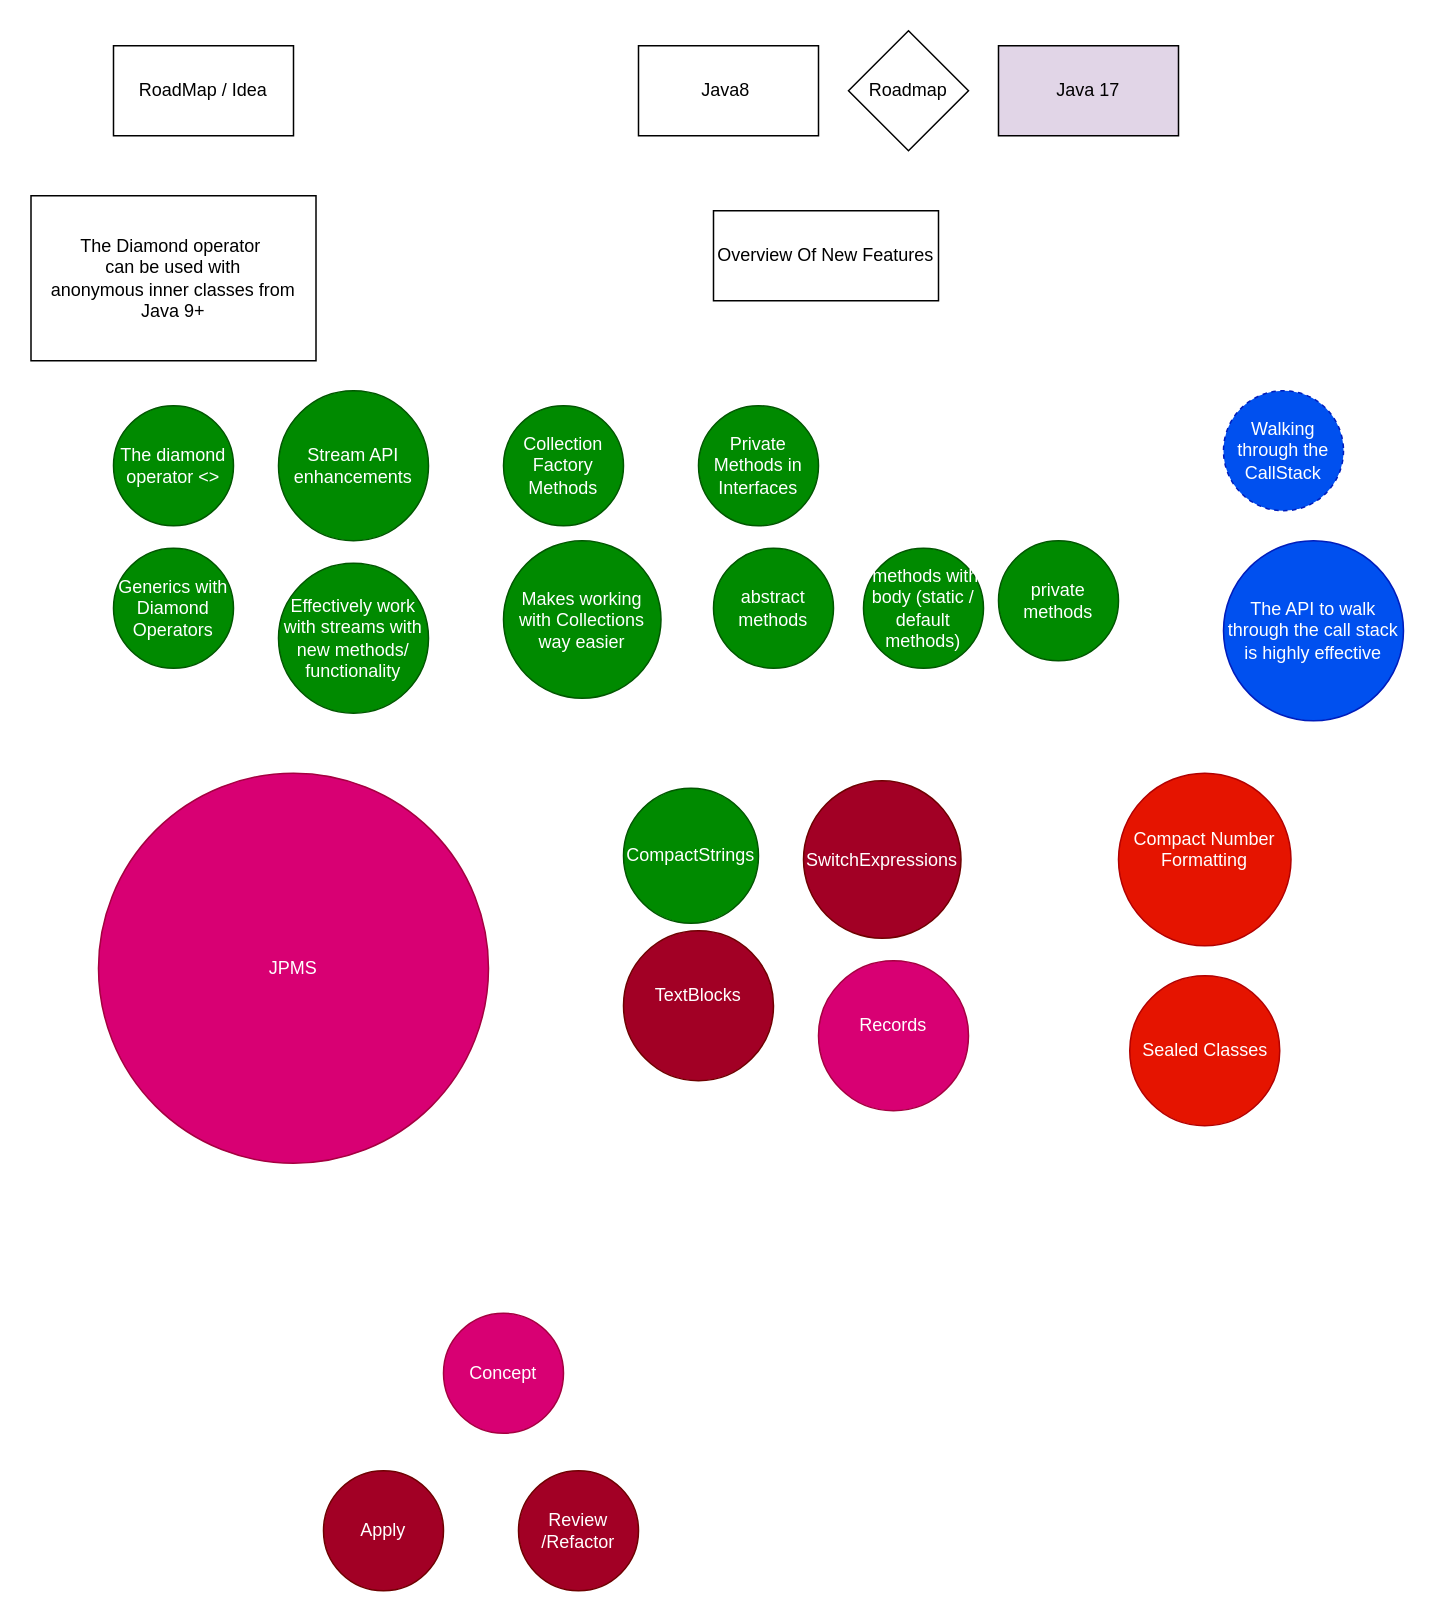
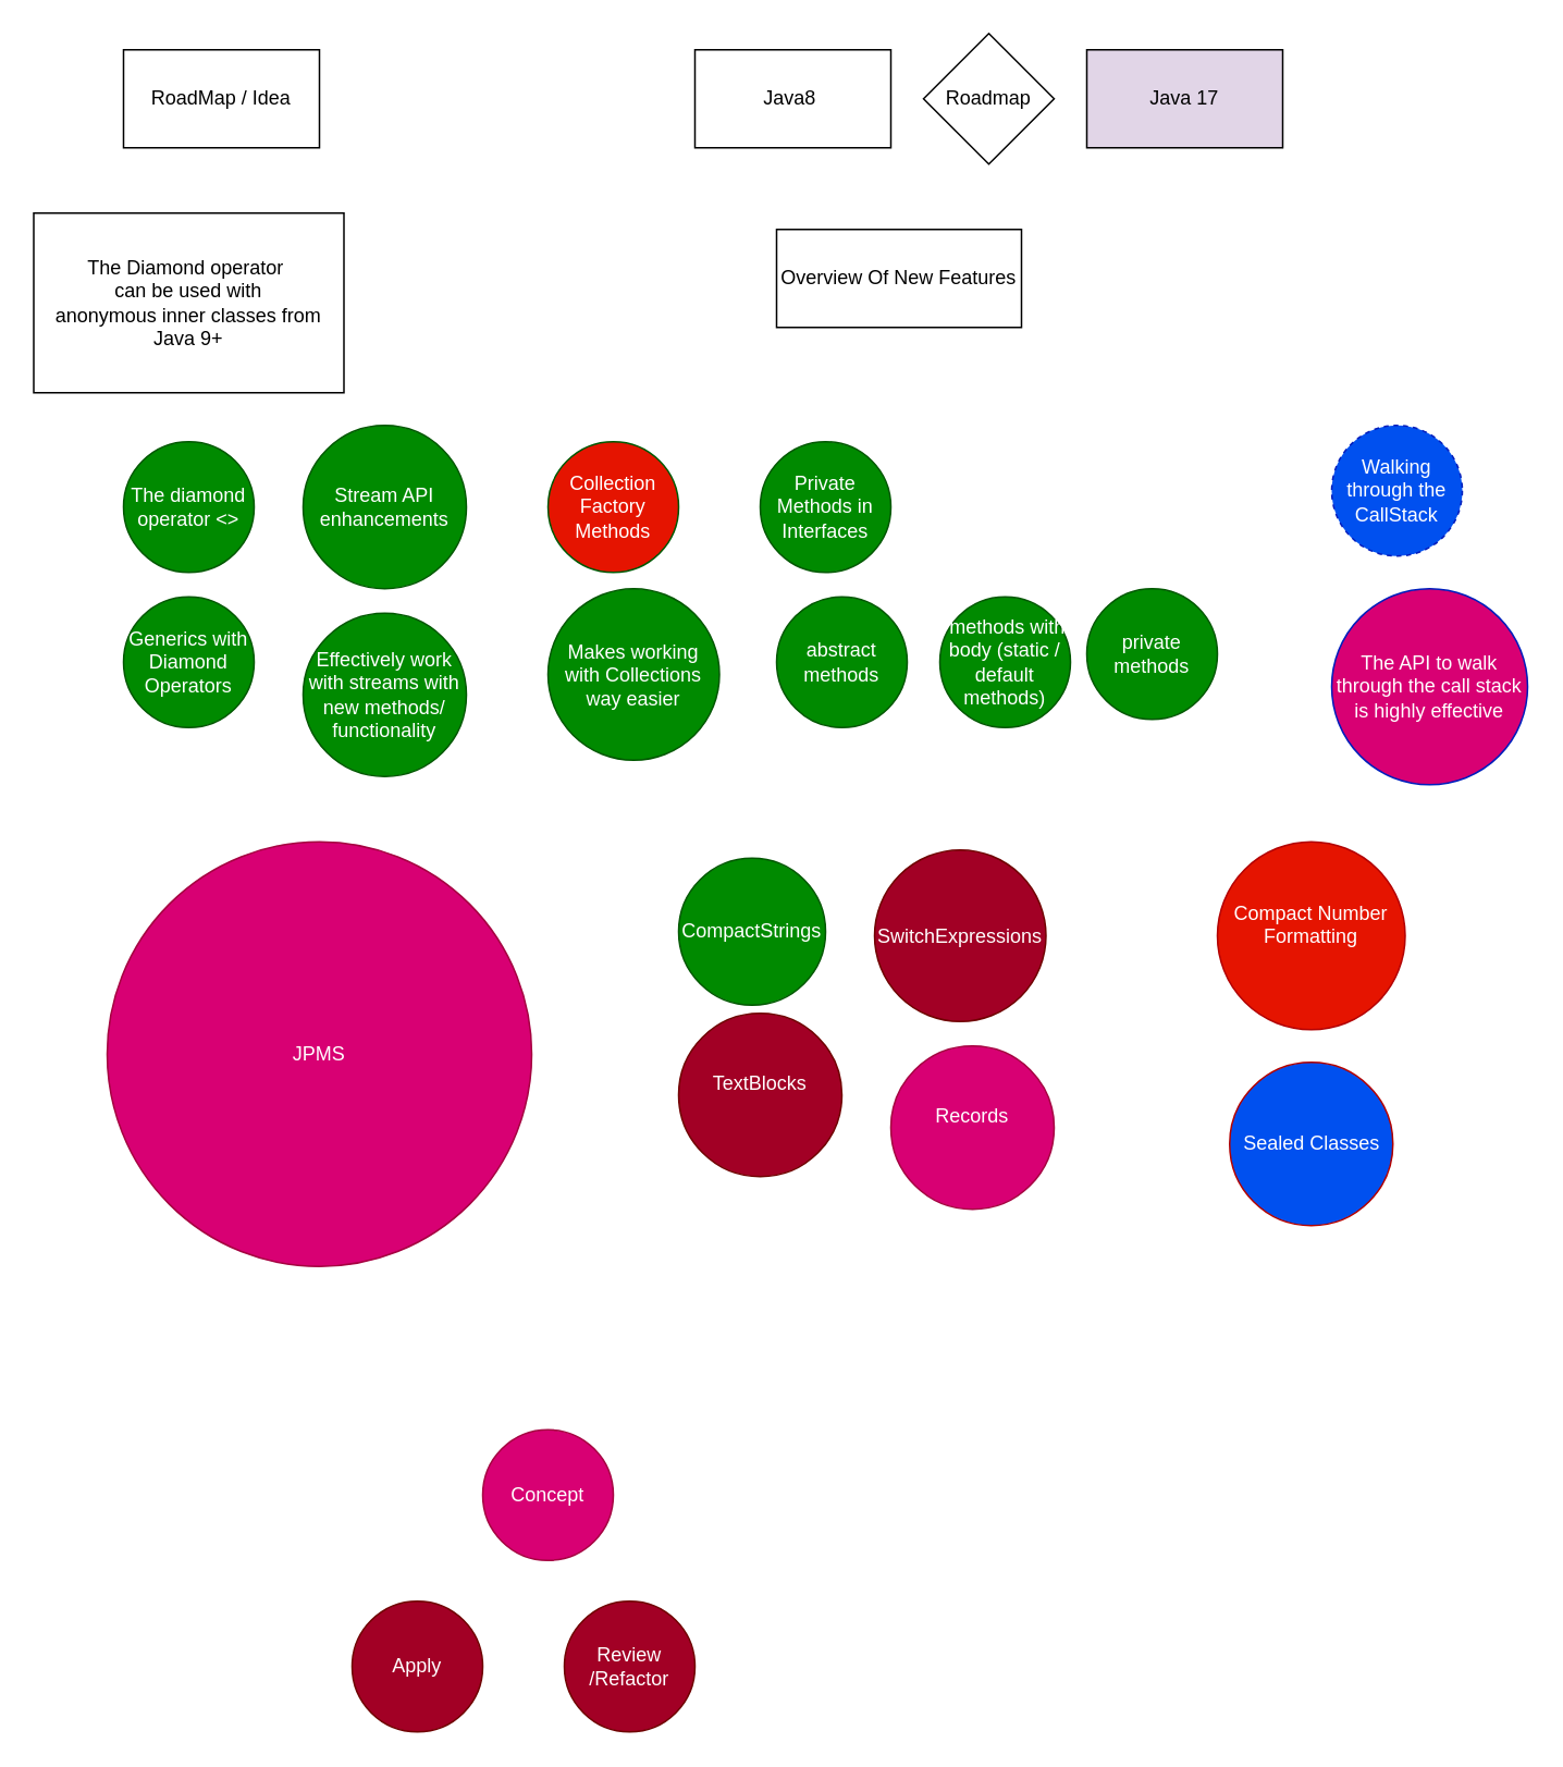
  <mxCell id="0" />
  <mxCell id="1" parent="0" />
  <mxCell id="2" value="Overview Of New Features" style="rounded=0;whiteSpace=wrap;html=1;" parent="1" vertex="1"><mxGeometry x="475" y="140" width="150" height="60" as="geometry" /></mxCell>
  <mxCell id="3" value="Java8&amp;nbsp;" style="rounded=0;whiteSpace=wrap;html=1;" parent="1" vertex="1"><mxGeometry x="425" y="30" width="120" height="60" as="geometry" /></mxCell>
  <mxCell id="4" value="Java 17" style="rounded=0;whiteSpace=wrap;html=1;fillColor=#e1d5e7;" parent="1" vertex="1"><mxGeometry x="665" y="30" width="120" height="60" as="geometry" /></mxCell>
  <mxCell id="5" value="The diamond operator &amp;lt;&amp;gt;" style="ellipse;whiteSpace=wrap;html=1;aspect=fixed;fillColor=#008a00;fontColor=#ffffff;strokeColor=#005700;" parent="1" vertex="1"><mxGeometry x="75" y="270" width="80" height="80" as="geometry" /></mxCell>
  <mxCell id="6" value="Stream API enhancements" style="ellipse;whiteSpace=wrap;html=1;aspect=fixed;fillColor=#008a00;fontColor=#ffffff;strokeColor=#005700;" parent="1" vertex="1"><mxGeometry x="185" y="260" width="100" height="100" as="geometry" /></mxCell>
  <mxCell id="7" value="Roadmap" style="rhombus;whiteSpace=wrap;html=1;" parent="1" vertex="1"><mxGeometry x="565" y="20" width="80" height="80" as="geometry" /></mxCell>
- <mxCell id="8" value="Collection Factory Methods" style="ellipse;whiteSpace=wrap;html=1;aspect=fixed;fillColor=#008a00;fontColor=#ffffff;strokeColor=#005700;" parent="1" vertex="1"><mxGeometry x="335" y="270" width="80" height="80" as="geometry" /></mxCell>
+ <mxCell id="8" value="Collection Factory Methods" style="ellipse;whiteSpace=wrap;html=1;aspect=fixed;fillColor=#e51400;fontColor=#ffffff;strokeColor=#005700;" parent="1" vertex="1"><mxGeometry x="335" y="270" width="80" height="80" as="geometry" /></mxCell>
  <mxCell id="9" value="Private Methods in Interfaces" style="ellipse;whiteSpace=wrap;html=1;aspect=fixed;fillColor=#008a00;fontColor=#ffffff;strokeColor=#005700;" parent="1" vertex="1"><mxGeometry x="465" y="270" width="80" height="80" as="geometry" /></mxCell>
  <mxCell id="10" value="Walking through the CallStack" style="ellipse;whiteSpace=wrap;html=1;aspect=fixed;fillColor=#0050ef;fontColor=#ffffff;strokeColor=#001DBC;dashed=1;" parent="1" vertex="1"><mxGeometry x="815" y="260" width="80" height="80" as="geometry" /></mxCell>
  <mxCell id="11" value="CompactStrings" style="ellipse;whiteSpace=wrap;html=1;aspect=fixed;fillColor=#008a00;fontColor=#ffffff;strokeColor=#005700;" parent="1" vertex="1"><mxGeometry x="415" y="525" width="90" height="90" as="geometry" /></mxCell>
  <mxCell id="12" value="SwitchExpressions" style="ellipse;whiteSpace=wrap;html=1;aspect=fixed;fillColor=#a20025;fontColor=#ffffff;strokeColor=#6F0000;" parent="1" vertex="1"><mxGeometry x="535" y="520" width="105" height="105" as="geometry" /></mxCell>
  <mxCell id="13" value="Compact Number Formatting&lt;div&gt;&lt;br&gt;&lt;/div&gt;" style="ellipse;whiteSpace=wrap;html=1;aspect=fixed;fillColor=#e51400;fontColor=#ffffff;strokeColor=#B20000;" parent="1" vertex="1"><mxGeometry x="745" y="515" width="115" height="115" as="geometry" /></mxCell>
  <mxCell id="14" value="&lt;div&gt;TextBlocks&lt;/div&gt;&lt;div&gt;&lt;br&gt;&lt;/div&gt;" style="ellipse;whiteSpace=wrap;html=1;aspect=fixed;fillColor=#a20025;fontColor=#ffffff;strokeColor=#6F0000;" parent="1" vertex="1"><mxGeometry x="415" y="620" width="100" height="100" as="geometry" /></mxCell>
  <mxCell id="15" value="&lt;div&gt;Records&lt;/div&gt;&lt;div&gt;&lt;br&gt;&lt;/div&gt;" style="ellipse;whiteSpace=wrap;html=1;aspect=fixed;fillColor=#d80073;fontColor=#ffffff;strokeColor=#A50040;" parent="1" vertex="1"><mxGeometry x="545" y="640" width="100" height="100" as="geometry" /></mxCell>
- <mxCell id="16" value="&lt;div&gt;Sealed Classes&lt;/div&gt;" style="ellipse;whiteSpace=wrap;html=1;aspect=fixed;fillColor=#e51400;fontColor=#ffffff;strokeColor=#B20000;" parent="1" vertex="1"><mxGeometry x="752.5" y="650" width="100" height="100" as="geometry" /></mxCell>
+ <mxCell id="16" value="&lt;div&gt;Sealed Classes&lt;/div&gt;" style="ellipse;whiteSpace=wrap;html=1;aspect=fixed;fillColor=#0050ef;fontColor=#ffffff;strokeColor=#B20000;" parent="1" vertex="1"><mxGeometry x="752.5" y="650" width="100" height="100" as="geometry" /></mxCell>
  <mxCell id="17" value="&lt;div&gt;JPMS&lt;/div&gt;" style="ellipse;whiteSpace=wrap;html=1;aspect=fixed;fillColor=#d80073;fontColor=#ffffff;strokeColor=#A50040;" parent="1" vertex="1"><mxGeometry x="65" y="515" width="260" height="260" as="geometry" /></mxCell>
  <mxCell id="18" value="Generics with Diamond Operators" style="ellipse;whiteSpace=wrap;html=1;aspect=fixed;fillColor=#008a00;fontColor=#ffffff;strokeColor=#005700;" parent="1" vertex="1"><mxGeometry x="75" y="365" width="80" height="80" as="geometry" /></mxCell>
  <mxCell id="19" value="Effectively work with streams with new methods/ functionality" style="ellipse;whiteSpace=wrap;html=1;aspect=fixed;fillColor=#008a00;fontColor=#ffffff;strokeColor=#005700;" parent="1" vertex="1"><mxGeometry x="185" y="375" width="100" height="100" as="geometry" /></mxCell>
  <mxCell id="20" value="Makes working with Collections way easier" style="ellipse;whiteSpace=wrap;html=1;aspect=fixed;fillColor=#008a00;fontColor=#ffffff;strokeColor=#005700;" parent="1" vertex="1"><mxGeometry x="335" y="360" width="105" height="105" as="geometry" /></mxCell>
  <mxCell id="21" value="abstract methods" style="ellipse;whiteSpace=wrap;html=1;aspect=fixed;fillColor=#008a00;fontColor=#ffffff;strokeColor=#005700;" parent="1" vertex="1"><mxGeometry x="475" y="365" width="80" height="80" as="geometry" /></mxCell>
  <mxCell id="22" value="&amp;nbsp;methods with body (static / default methods)" style="ellipse;whiteSpace=wrap;html=1;aspect=fixed;fillColor=#008a00;fontColor=#ffffff;strokeColor=#005700;" parent="1" vertex="1"><mxGeometry x="575" y="365" width="80" height="80" as="geometry" /></mxCell>
  <mxCell id="23" value="private methods" style="ellipse;whiteSpace=wrap;html=1;aspect=fixed;fillColor=#008a00;strokeColor=#005700;fontColor=#ffffff;" parent="1" vertex="1"><mxGeometry x="665" y="360" width="80" height="80" as="geometry" /></mxCell>
- <mxCell id="24" value="The API to walk through the call stack is highly effective" style="ellipse;whiteSpace=wrap;html=1;aspect=fixed;fillColor=#0050ef;fontColor=#ffffff;strokeColor=#001DBC;" parent="1" vertex="1"><mxGeometry x="815" y="360" width="120" height="120" as="geometry" /></mxCell>
+ <mxCell id="24" value="The API to walk through the call stack is highly effective" style="ellipse;whiteSpace=wrap;html=1;aspect=fixed;fillColor=#d80073;fontColor=#ffffff;strokeColor=#001DBC;" parent="1" vertex="1"><mxGeometry x="815" y="360" width="120" height="120" as="geometry" /></mxCell>
  <mxCell id="25" value="RoadMap / Idea" style="rounded=0;whiteSpace=wrap;html=1;" parent="1" vertex="1"><mxGeometry x="75" y="30" width="120" height="60" as="geometry" /></mxCell>
  <mxCell id="26" value="Concept" style="ellipse;whiteSpace=wrap;html=1;aspect=fixed;fillColor=#d80073;fontColor=#ffffff;strokeColor=#A50040;" parent="1" vertex="1"><mxGeometry x="295" y="875" width="80" height="80" as="geometry" /></mxCell>
  <mxCell id="27" value="Apply" style="ellipse;whiteSpace=wrap;html=1;aspect=fixed;fillColor=#a20025;fontColor=#ffffff;strokeColor=#6F0000;" parent="1" vertex="1"><mxGeometry x="215" y="980" width="80" height="80" as="geometry" /></mxCell>
  <mxCell id="28" value="Review /Refactor" style="ellipse;whiteSpace=wrap;html=1;aspect=fixed;fillColor=#a20025;strokeColor=#6F0000;fontColor=#ffffff;" parent="1" vertex="1"><mxGeometry x="345" y="980" width="80" height="80" as="geometry" /></mxCell>
  <mxCell id="29" value="The Diamond operator&amp;nbsp;&lt;div&gt;can be used with&lt;/div&gt;&lt;div&gt;anonymous inner classes from Java 9+&lt;/div&gt;" style="rounded=0;whiteSpace=wrap;html=1;" parent="1" vertex="1"><mxGeometry x="20" y="130" width="190" height="110" as="geometry" /></mxCell>
